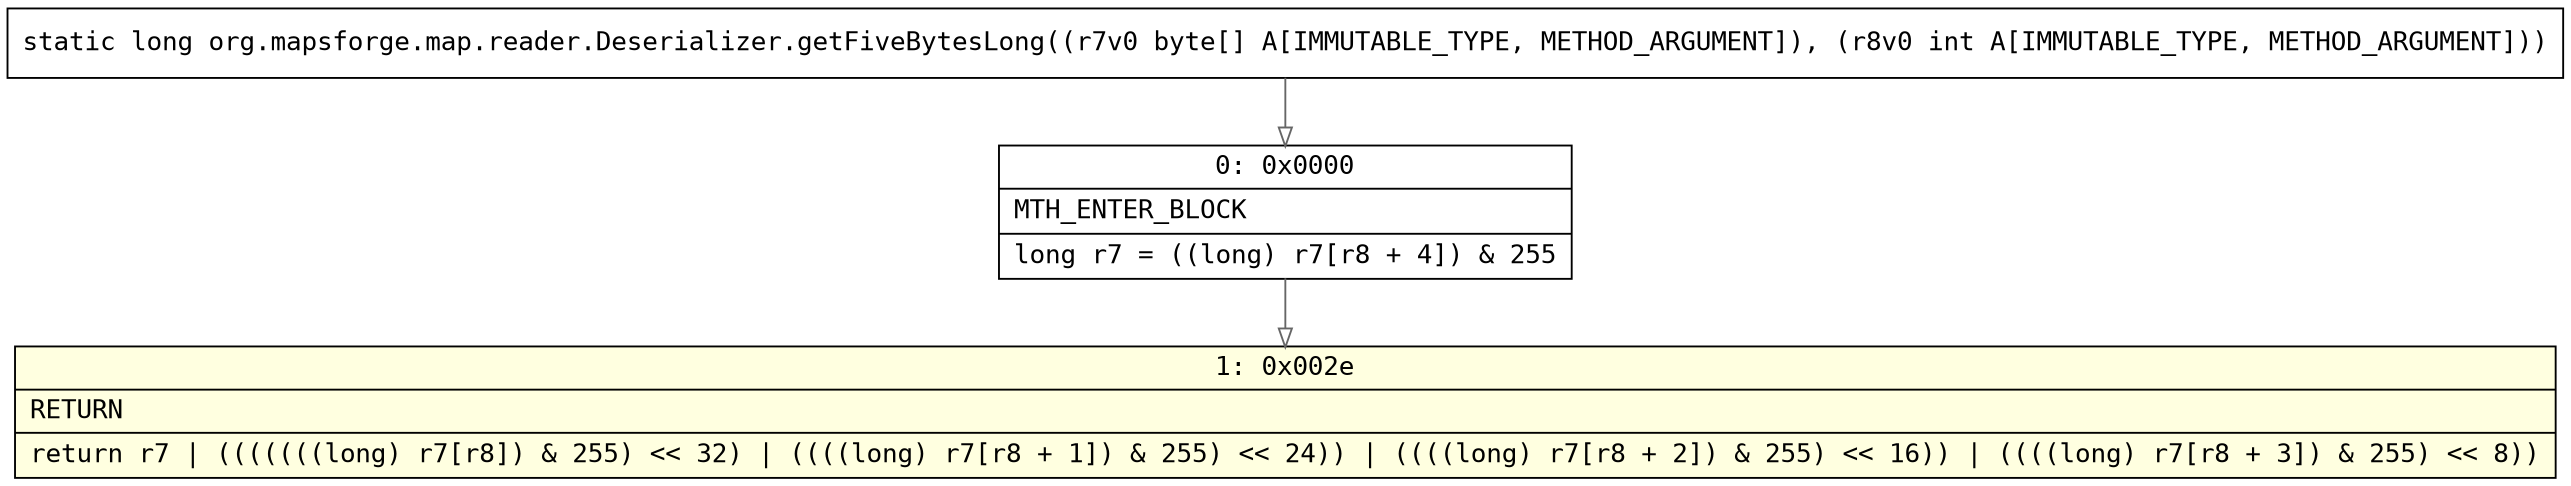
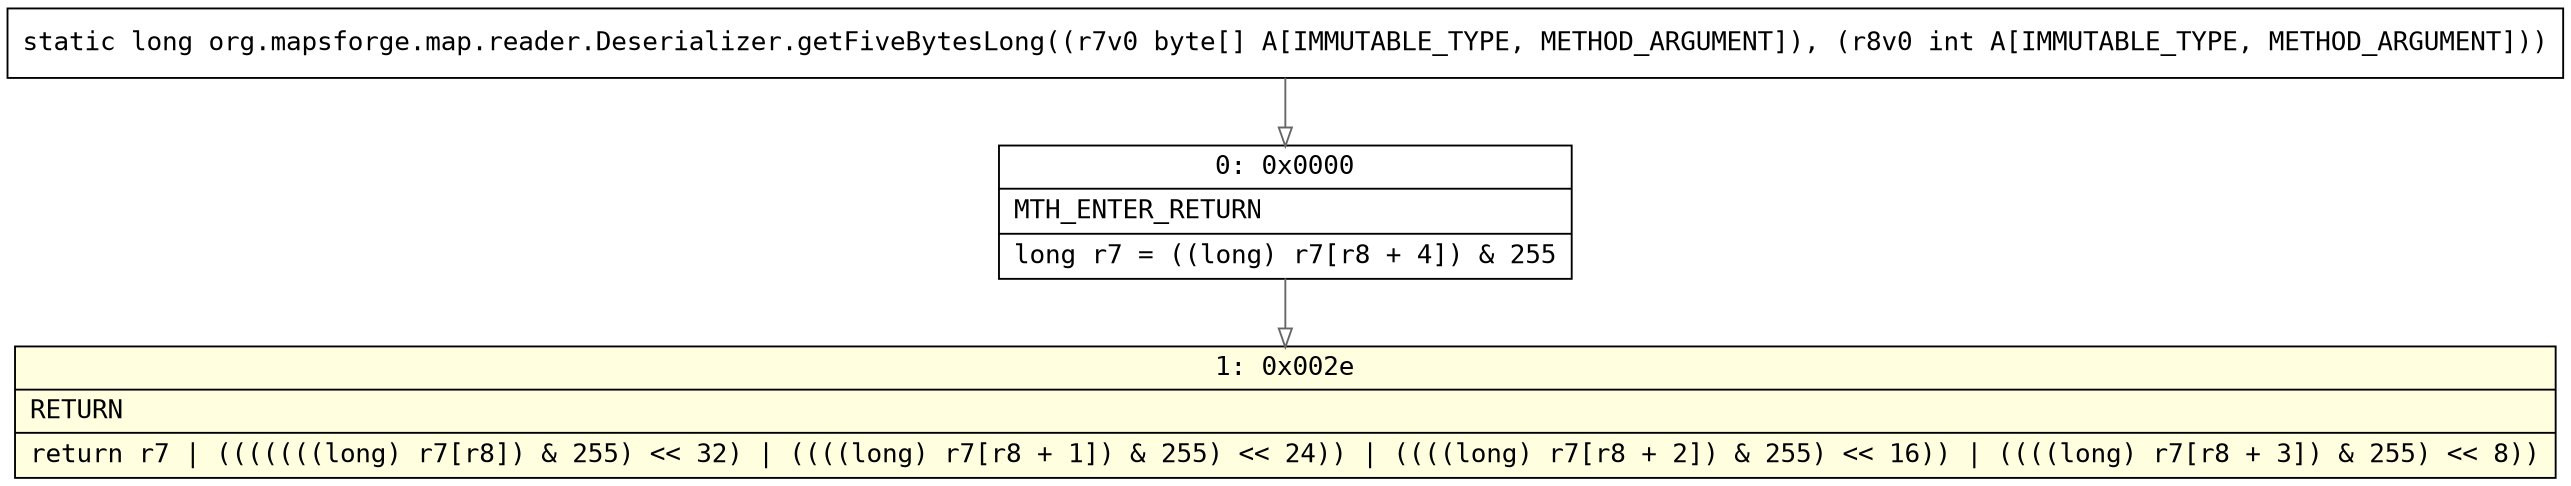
  digraph {
    fontname="DejaVu Sans Mono"
    node [shape=record style=filled fillcolor=white fontname="DejaVu Sans Mono"]
    edge [color=gray40 arrowhead=onormal fontname="DejaVu Sans Mono"]
-   n1 [label="{0\:\ 0x0000|MTH_ENTER_BLOCK\l|long r7 = ((long) r7[r8 + 4]) & 255\l}"]
+   n1 [label="{0\:\ 0x0000|MTH_ENTER_RETURN\l|long r7 = ((long) r7[r8 + 4]) & 255\l}"]
    n2 [label="{1\:\ 0x002e|RETURN\l|return r7 \| (((((((long) r7[r8]) & 255) \<\< 32) \| ((((long) r7[r8 + 1]) & 255) \<\< 24)) \| ((((long) r7[r8 + 2]) & 255) \<\< 16)) \| ((((long) r7[r8 + 3]) & 255) \<\< 8))\l}" fillcolor=lightyellow]
    n3 [label="{static long org.mapsforge.map.reader.Deserializer.getFiveBytesLong((r7v0 byte[] A[IMMUTABLE_TYPE, METHOD_ARGUMENT]), (r8v0 int A[IMMUTABLE_TYPE, METHOD_ARGUMENT])) }"]
    n1 -> n2
    n3 -> n1
  }
